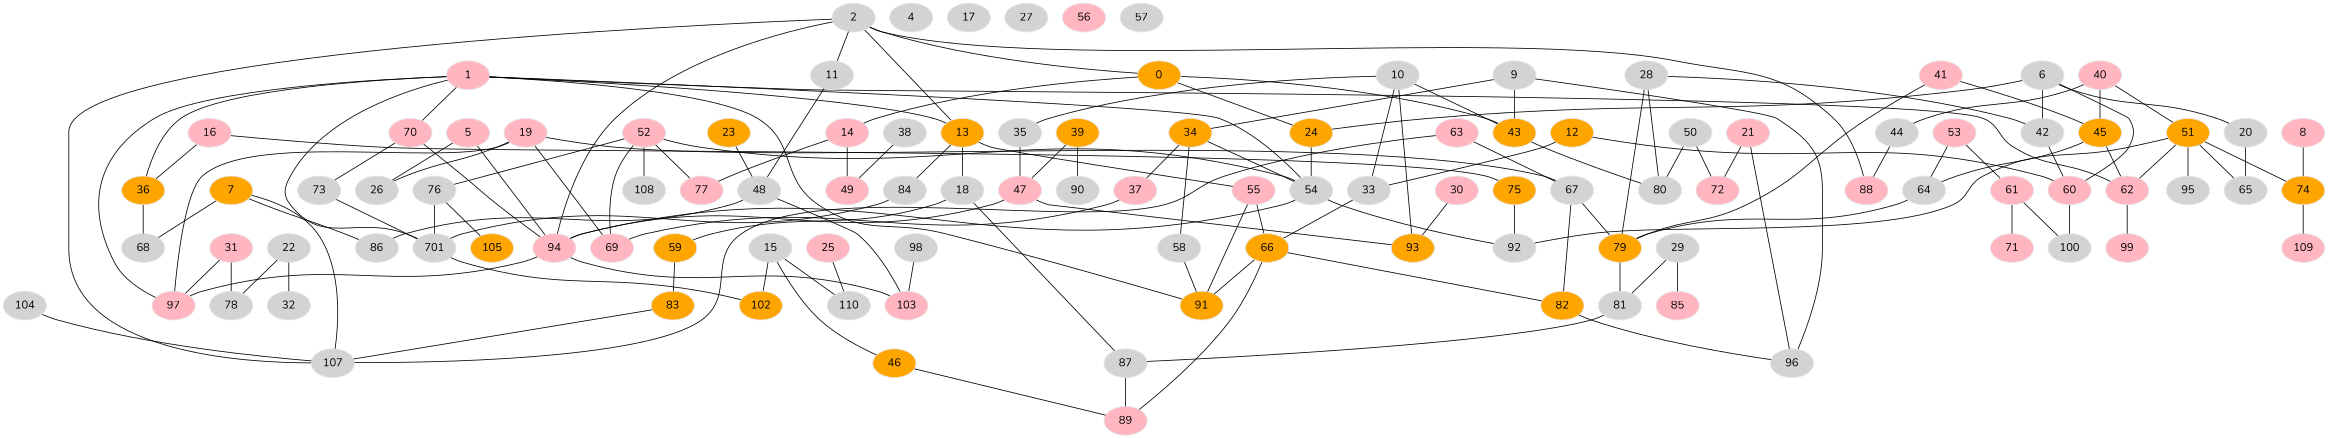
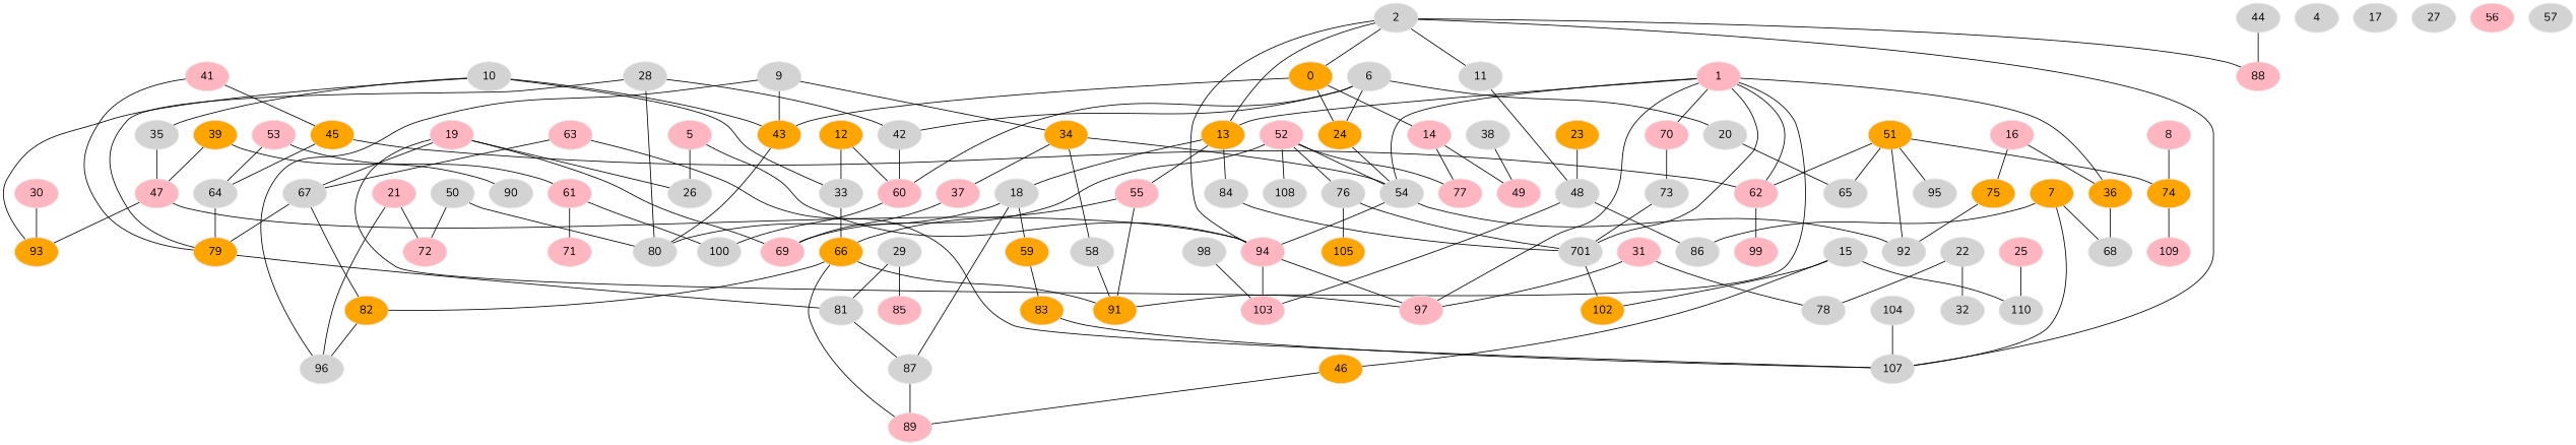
  graph {
    fontname=Nunito
    node [color=gray90 fillcolor=lightgrey fontname=Nunito style=filled]
    edge [fontname=Nunito]
    1 [fillcolor=lightpink]
    13 [fillcolor=orange]
    36 [fillcolor=orange]
    54
    62 [fillcolor=lightpink]
    70 [fillcolor=lightpink]
    91 [fillcolor=orange]
    97 [fillcolor=lightpink]
    n9 [label=701]
    18
    55 [fillcolor=lightpink]
    84
    68
    94 [fillcolor=lightpink]
    92
    99 [fillcolor=lightpink]
    73
    102 [fillcolor=orange]
    2
    n20 [fillcolor=orange label=0]
    11
    88 [fillcolor=lightpink]
    107
    14 [fillcolor=lightpink]
    24 [fillcolor=orange]
    43 [fillcolor=orange]
    48
    103 [fillcolor=lightpink]
    49 [fillcolor=lightpink]
    77 [fillcolor=lightpink]
    80
    4
    5 [fillcolor=lightpink]
    26
    6
    20
    42
    60 [fillcolor=lightpink]
    65
    100
    7 [fillcolor=orange]
    86
    8 [fillcolor=lightpink]
    74 [fillcolor=orange]
    109 [fillcolor=lightpink]
    9
    34 [fillcolor=orange]
    96
    37 [fillcolor=lightpink]
    58
    10
    33
    35
    93 [fillcolor=orange]
    66 [fillcolor=orange]
    47 [fillcolor=lightpink]
    12 [fillcolor=orange]
    59 [fillcolor=orange]
    87
    46 [fillcolor=orange]
    15
    110
    89 [fillcolor=lightpink]
    16 [fillcolor=lightpink]
    75 [fillcolor=orange]
    17
    83 [fillcolor=orange]
    19 [fillcolor=lightpink]
    67
    69 [fillcolor=lightpink]
    79 [fillcolor=orange]
    82 [fillcolor=orange]
    21 [fillcolor=lightpink]
    72 [fillcolor=lightpink]
    22
    32
    78
    23 [fillcolor=orange]
    25 [fillcolor=lightpink]
    27
    28
    81
    29
    85 [fillcolor=lightpink]
    30 [fillcolor=lightpink]
    31 [fillcolor=lightpink]
    38
    39 [fillcolor=orange]
    90
-   40 [fillcolor=lightpink]
    44
    45 [fillcolor=orange]
    51 [fillcolor=orange]
    64
    95
    41 [fillcolor=lightpink]
    50
    52 [fillcolor=lightpink]
    76
    108
    105 [fillcolor=orange]
    53 [fillcolor=lightpink]
    61 [fillcolor=lightpink]
    71 [fillcolor=lightpink]
    56 [fillcolor=lightpink]
    57
    63 [fillcolor=lightpink]
    98
    104
    1 -- 13
    1 -- 36
    1 -- 54
    1 -- 62
    1 -- 70
    1 -- 91
    1 -- 97
    1 -- n9
    13 -- 18
    13 -- 55
    13 -- 84
    36 -- 68
    54 -- 94
    54 -- 92
    62 -- 99
-   70 -- 94
    70 -- 73
    n9 -- 102
+   18 -- 80
    18 -- 59
    18 -- 87
    55 -- 91
    55 -- 66
    84 -- n9
    94 -- 97
    94 -- 103
    73 -- n9
    2 -- 13
    2 -- 94
    2 -- n20
    2 -- 11
    2 -- 88
    2 -- 107
    n20 -- 14
    n20 -- 24
    n20 -- 43
    11 -- 48
    14 -- 49
    14 -- 77
    24 -- 54
    43 -- 80
    48 -- 103
    48 -- 86
    5 -- 94
    5 -- 26
    6 -- 24
    6 -- 20
    6 -- 42
    6 -- 60
    20 -- 65
    42 -- 60
    60 -- 100
    7 -- 68
    7 -- 107
    7 -- 86
    8 -- 74
    74 -- 109
    9 -- 43
    9 -- 34
    9 -- 96
    34 -- 54
    34 -- 37
    34 -- 58
    37 -- 69
    58 -- 91
    10 -- 43
    10 -- 33
    10 -- 35
    10 -- 93
    33 -- 66
    35 -- 47
    66 -- 91
    66 -- 89
    66 -- 82
    47 -- 94
    47 -- 93
    12 -- 60
    12 -- 33
    59 -- 83
    87 -- 89
    46 -- 89
    15 -- 102
    15 -- 46
    15 -- 110
    16 -- 36
    16 -- 75
    75 -- 92
    83 -- 107
    19 -- 97
    19 -- 26
    19 -- 67
    19 -- 69
    67 -- 79
    67 -- 82
    79 -- 81
    82 -- 96
    21 -- 96
    21 -- 72
    22 -- 32
    22 -- 78
    23 -- 48
    25 -- 110
    28 -- 80
    28 -- 42
    28 -- 79
    81 -- 87
    29 -- 81
    29 -- 85
    30 -- 93
    31 -- 97
    31 -- 78
    38 -- 49
    39 -- 47
    39 -- 90
-   40 -- 44
-   40 -- 45
-   40 -- 51
    44 -- 88
    45 -- 62
    45 -- 64
    51 -- 62
    51 -- 92
    51 -- 65
    51 -- 74
    51 -- 95
    64 -- 79
    41 -- 79
    41 -- 45
    50 -- 80
    50 -- 72
    52 -- 54
    52 -- 77
    52 -- 69
    52 -- 76
    52 -- 108
    76 -- n9
    76 -- 105
    53 -- 64
    53 -- 61
    61 -- 100
    61 -- 71
    63 -- 107
    63 -- 67
    98 -- 103
    104 -- 107
  }
